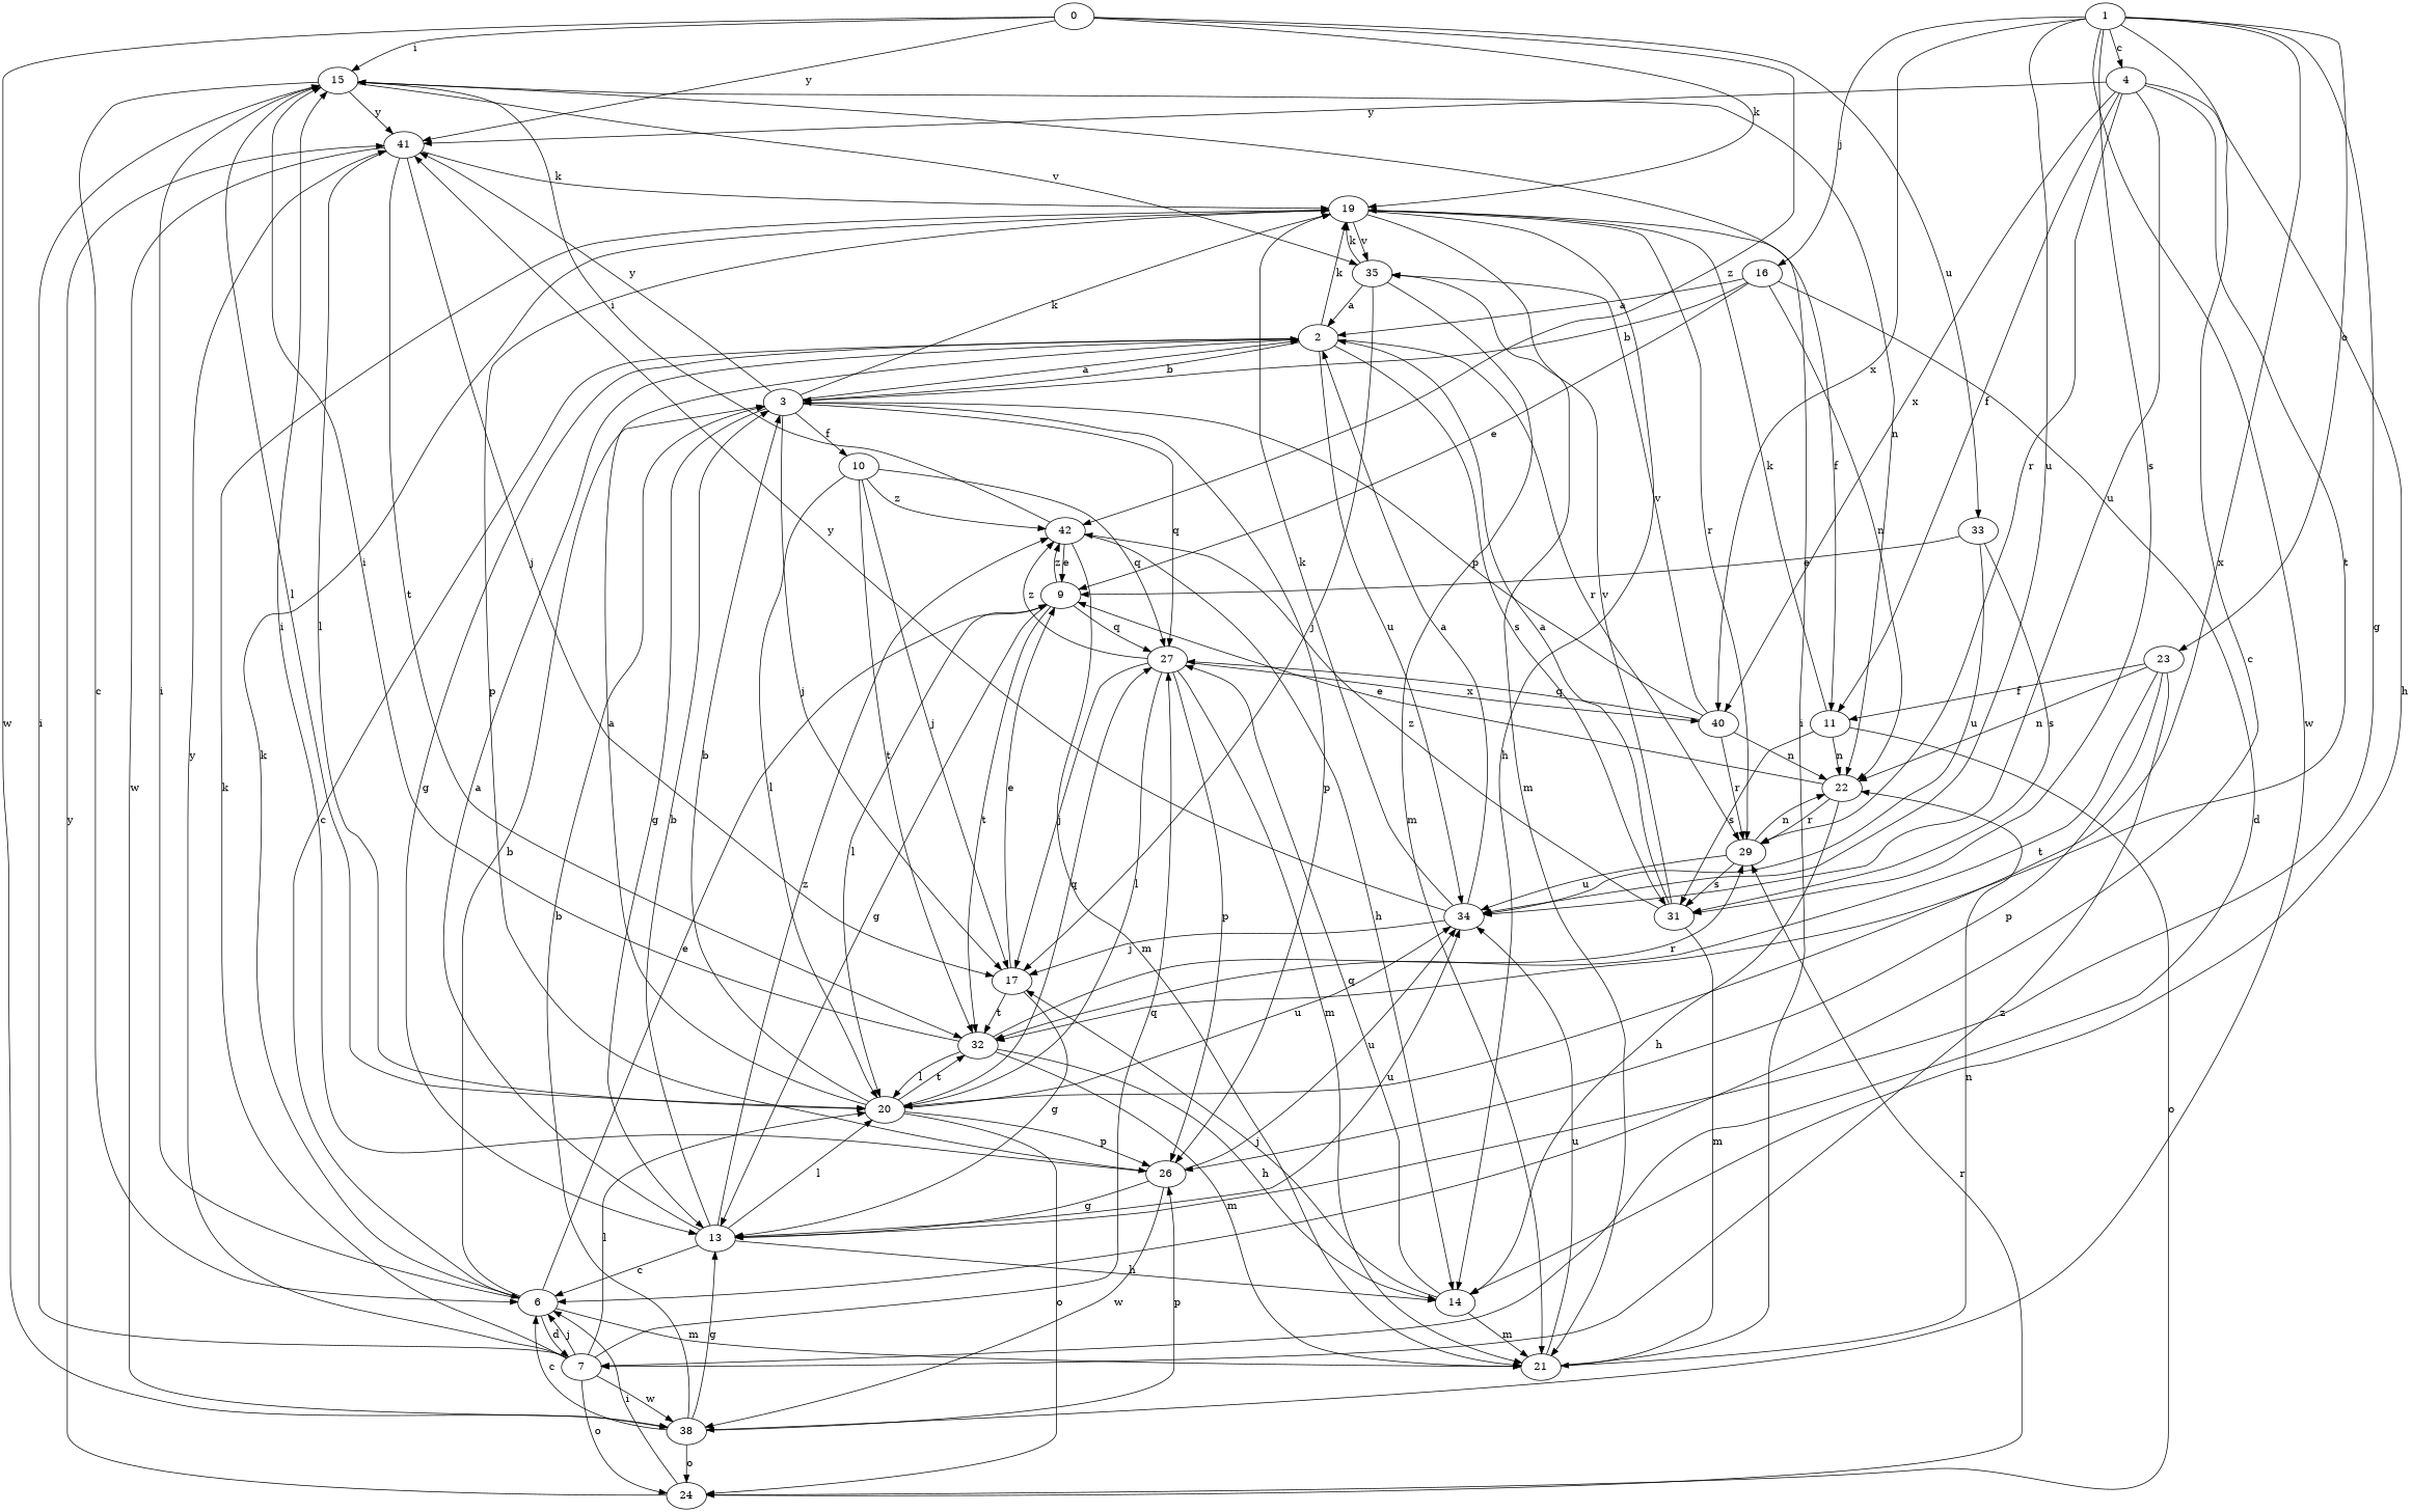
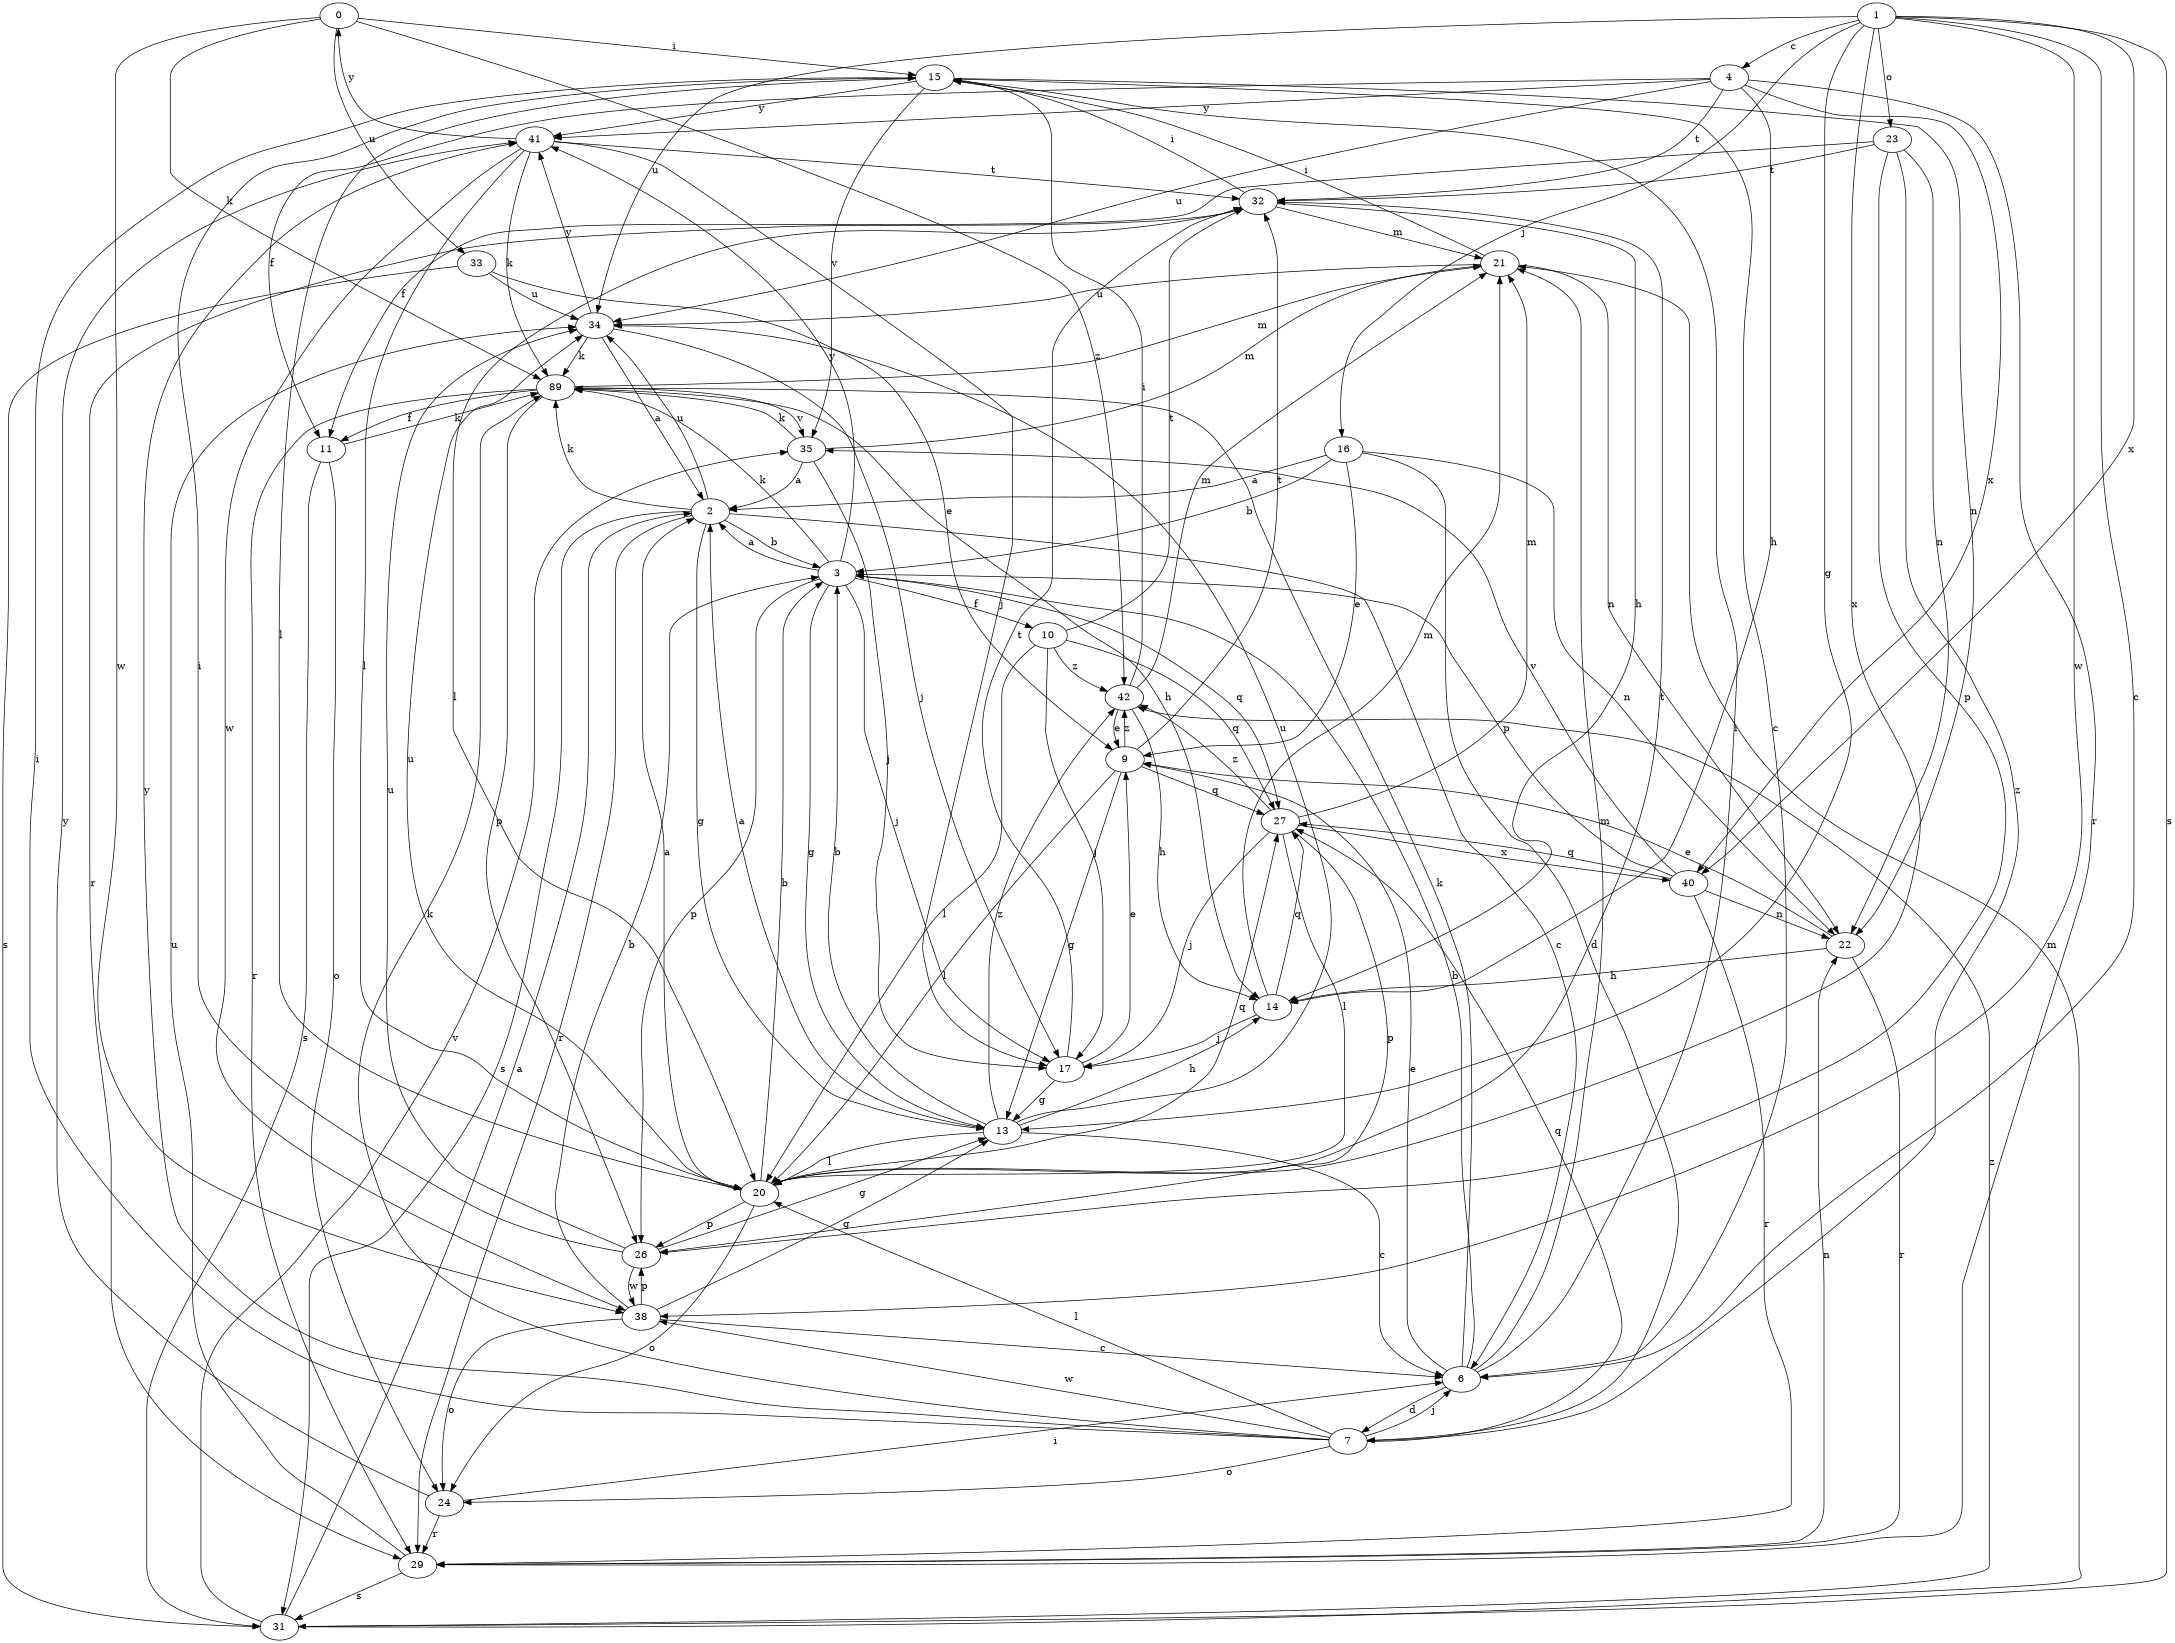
  strict digraph {
    0
    15
-   19
+   19 [label=89]
    33
    38
    41
    42
    6
    20
    22
    35
    29
    26
    11
    14
    21
    31
    34
    9
    13
    3
    24
    17
    32
    1
    4
    16
    23
    40
    7
    2
    27
    10
    0 -> 15 [label=i]
    0 -> 19 [label=k]
    0 -> 33 [label=u]
    0 -> 38 [label=w]
-   0 -> 41 [label=y]
+   41 -> 0 [label=y]
    0 -> 42 [label=z]
    15 -> 41 [label=y]
    15 -> 6 [label=c]
    15 -> 20 [label=l]
    15 -> 22 [label=n]
    15 -> 35 [label=v]
    19 -> 35 [label=v]
    19 -> 29 [label=r]
    19 -> 26 [label=p]
    19 -> 11 [label=f]
    19 -> 14 [label=h]
    19 -> 21 [label=m]
    33 -> 31 [label=s]
    33 -> 34 [label=u]
    33 -> 9 [label=e]
    38 -> 6 [label=c]
    38 -> 26 [label=p]
    38 -> 13 [label=g]
    38 -> 3 [label=b]
    38 -> 24 [label=o]
    41 -> 19 [label=k]
    41 -> 38 [label=w]
    41 -> 20 [label=l]
    41 -> 17 [label=j]
    41 -> 32 [label=t]
    42 -> 15 [label=i]
    42 -> 14 [label=h]
    42 -> 21 [label=m]
    42 -> 9 [label=e]
    6 -> 15 [label=i]
    6 -> 19 [label=k]
    6 -> 21 [label=m]
    6 -> 9 [label=e]
    6 -> 3 [label=b]
    6 -> 7 [label=d]
    20 -> 26 [label=p]
    20 -> 34 [label=u]
    20 -> 3 [label=b]
    20 -> 24 [label=o]
    20 -> 32 [label=t]
    20 -> 2 [label=a]
    20 -> 27 [label=q]
    22 -> 29 [label=r]
    22 -> 14 [label=h]
    22 -> 9 [label=e]
    35 -> 19 [label=k]
    35 -> 21 [label=m]
    35 -> 17 [label=j]
    35 -> 2 [label=a]
    29 -> 22 [label=n]
    29 -> 31 [label=s]
    29 -> 34 [label=u]
    26 -> 15 [label=i]
    26 -> 38 [label=w]
    26 -> 34 [label=u]
    26 -> 13 [label=g]
    11 -> 19 [label=k]
-   11 -> 22 [label=n]
    11 -> 31 [label=s]
    11 -> 24 [label=o]
    14 -> 21 [label=m]
    14 -> 17 [label=j]
    14 -> 27 [label=q]
    21 -> 15 [label=i]
    21 -> 22 [label=n]
    21 -> 34 [label=u]
    31 -> 42 [label=z]
    31 -> 35 [label=v]
    31 -> 21 [label=m]
    31 -> 2 [label=a]
    34 -> 19 [label=k]
    34 -> 41 [label=y]
    34 -> 17 [label=j]
    34 -> 2 [label=a]
    9 -> 42 [label=z]
    9 -> 20 [label=l]
    9 -> 13 [label=g]
    9 -> 32 [label=t]
    9 -> 27 [label=q]
    13 -> 42 [label=z]
    13 -> 6 [label=c]
    13 -> 20 [label=l]
    13 -> 14 [label=h]
    13 -> 34 [label=u]
    13 -> 3 [label=b]
    13 -> 2 [label=a]
    3 -> 19 [label=k]
    3 -> 41 [label=y]
    3 -> 26 [label=p]
    3 -> 13 [label=g]
    3 -> 17 [label=j]
    3 -> 2 [label=a]
    3 -> 27 [label=q]
    3 -> 10 [label=f]
    24 -> 41 [label=y]
    24 -> 6 [label=i]
    24 -> 29 [label=r]
    17 -> 9 [label=e]
    17 -> 13 [label=g]
    17 -> 32 [label=t]
    32 -> 15 [label=i]
    32 -> 20 [label=l]
    32 -> 29 [label=r]
    32 -> 14 [label=h]
    32 -> 21 [label=m]
    1 -> 38 [label=w]
    1 -> 6 [label=c]
    1 -> 20 [label=x]
    1 -> 31 [label=s]
    1 -> 34 [label=u]
    1 -> 13 [label=g]
    1 -> 4 [label=c]
    1 -> 16 [label=j]
    1 -> 23 [label=o]
    1 -> 40 [label=x]
    4 -> 41 [label=y]
    4 -> 29 [label=r]
    4 -> 11 [label=f]
    4 -> 14 [label=h]
    4 -> 34 [label=u]
    4 -> 32 [label=t]
    4 -> 40 [label=x]
    16 -> 22 [label=n]
    16 -> 9 [label=e]
    16 -> 3 [label=b]
    16 -> 7 [label=d]
    16 -> 2 [label=a]
    23 -> 22 [label=n]
    23 -> 26 [label=p]
    23 -> 11 [label=f]
    23 -> 32 [label=t]
    23 -> 7 [label=z]
    40 -> 22 [label=n]
    40 -> 35 [label=v]
    40 -> 29 [label=r]
    40 -> 3 [label=p]
    40 -> 27 [label=q]
    7 -> 15 [label=i]
    7 -> 19 [label=k]
    7 -> 38 [label=w]
    7 -> 41 [label=y]
    7 -> 6 [label=j]
    7 -> 20 [label=l]
    7 -> 24 [label=o]
    7 -> 27 [label=q]
    2 -> 19 [label=k]
    2 -> 6 [label=c]
    2 -> 29 [label=r]
    2 -> 31 [label=s]
    2 -> 34 [label=u]
    2 -> 13 [label=g]
    2 -> 3 [label=b]
    27 -> 42 [label=z]
    27 -> 20 [label=l]
    27 -> 26 [label=p]
    27 -> 21 [label=m]
    27 -> 17 [label=j]
    27 -> 40 [label=x]
    10 -> 42 [label=z]
    10 -> 20 [label=l]
    10 -> 17 [label=j]
    10 -> 32 [label=t]
    10 -> 27 [label=q]
  }
